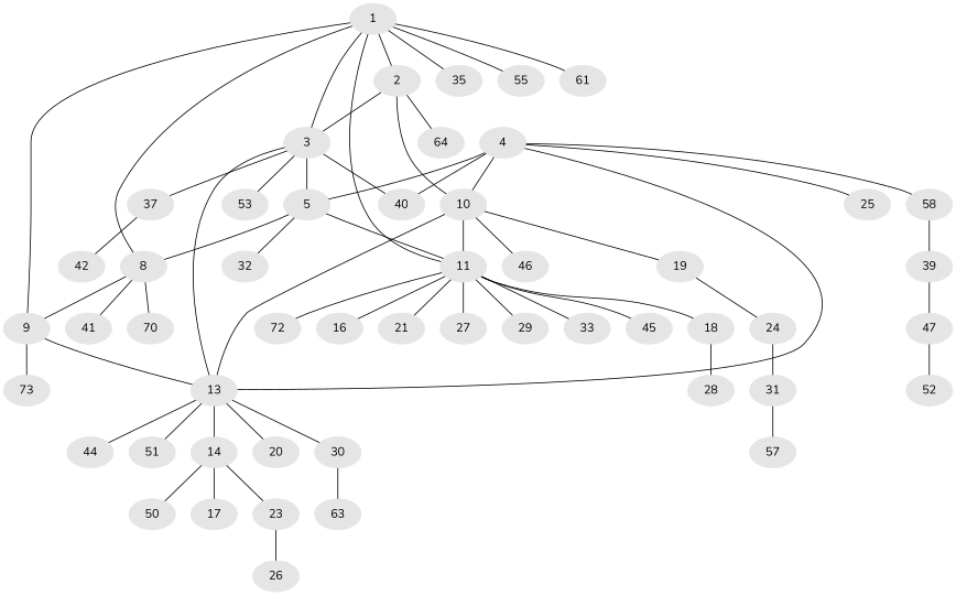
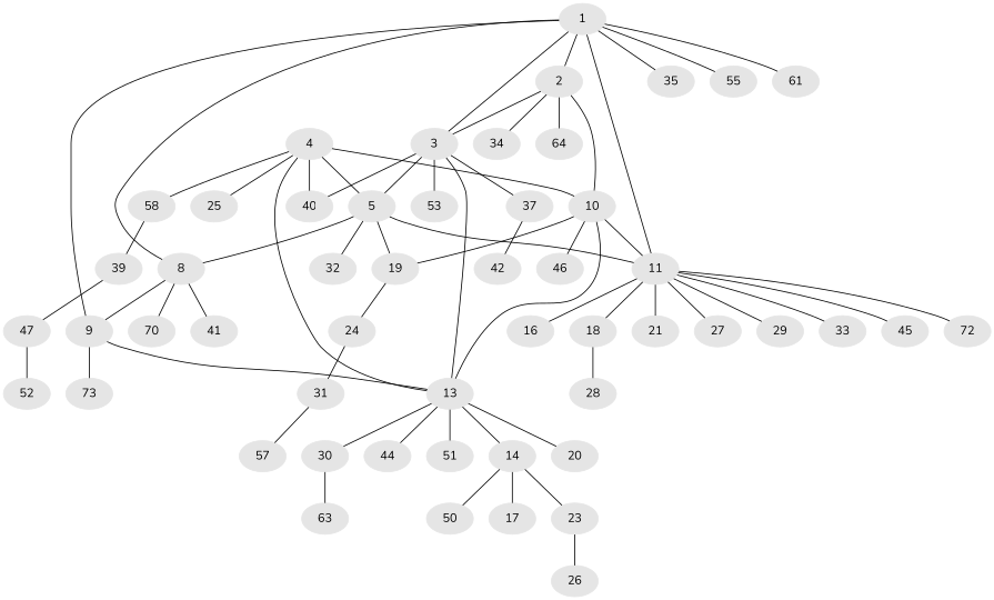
  graph {
    fontname=Nunito
    node [color=gray90 fontname=Nunito style=filled]
    edge [fontname=Nunito]
    1 [super="+7"]
    2 [super="+62"]
    3 [super="+22"]
    8 [super="+36"]
    9 [super="+60"]
    11 [super="+56"]
    35
    55
    61 [super="+67"]
    10 [super="+12"]
+   34
    64
    5 [super="+68"]
    13 [super="+15"]
    37 [super="+48"]
    40
    53
    41
    70
    73
    16
    18 [super="+59"]
    21
    27
    29
    33 [super="+71"]
    45 [super="+69"]
    72
    19 [super="+49"]
    46
    32
    14 [super="+54"]
    20
    30
    44
    51
    42
    4 [super="+6"]
    25
    58
    39
    24 [super="+38"]
    28
    17
    23 [super="+65"]
    50
    63 [super="+66"]
    26
    31
    47
    57
    52
    1 -- 2
    1 -- 3
    1 -- 8
    1 -- 9
    1 -- 11
    1 -- 35
    1 -- 55
    1 -- 61
    2 -- 3
    2 -- 10
+   2 -- 34
    2 -- 64
    3 -- 5
    3 -- 13
    3 -- 37
    3 -- 40
    3 -- 53
    8 -- 9
    8 -- 41
    8 -- 70
    9 -- 13
    9 -- 73
    11 -- 16
    11 -- 18
    11 -- 21
    11 -- 27
    11 -- 29
    11 -- 33
    11 -- 45
    11 -- 72
    10 -- 11 [weight=2]
    10 -- 13
    10 -- 19
    10 -- 46
    5 -- 8
    5 -- 11
+   5 -- 19
    5 -- 32
    13 -- 14 [weight=2]
    13 -- 20
    13 -- 30
    13 -- 44
    13 -- 51
    37 -- 42
    18 -- 28
    19 -- 24
    14 -- 17
    14 -- 23
    14 -- 50
    30 -- 63
    4 -- 10
    4 -- 5 [weight=2]
    4 -- 13
    4 -- 40
    4 -- 25
    4 -- 58
    58 -- 39
    39 -- 47
    24 -- 31
    23 -- 26
    31 -- 57
    47 -- 52
  }
